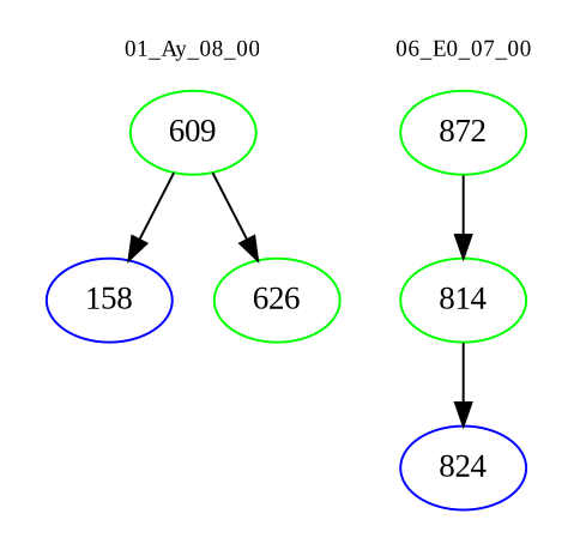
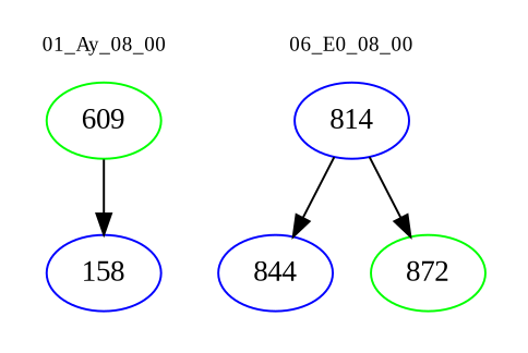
  digraph {
    fontname="Liberation Serif"
    node [color=green fontname="Liberation Serif"]
    edge [color=black fontname="Liberation Serif"]
    n1 [label=609]
    n2 [color=blue label=158]
-   n3 [label=626]
-   n4 [label=814]
-   n5 [color=blue label=824]
+   n4 [color=blue label=814]
+   n5 [color=blue label=844]
    n6 [label=872]
    subgraph cluster_1 {
      color=white
      fontsize=10
      label="01_Ay_08_00"
      n1
      n2
-     n3
    }
    subgraph cluster_2 {
      color=white
      fontsize=10
-     label="06_E0_07_00"
+     label="06_E0_08_00"
      n4
      n5
      n6
    }
    n1 -> n2
-   n1 -> n3
    n4 -> n5
-   n6 -> n4
+   n4 -> n6
  }
